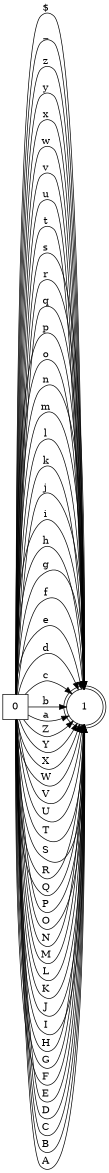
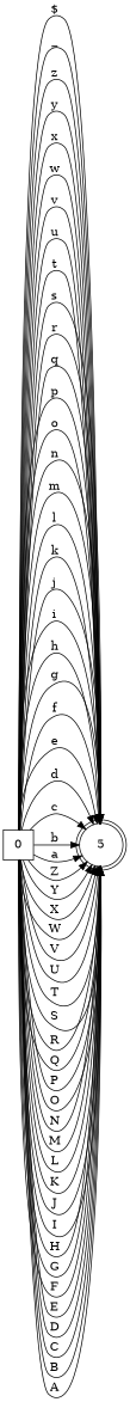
  digraph {
    rankdir=LR
    0 [shape=square]
-   1 [shape=doublecircle]
+   1 [shape=doublecircle label=5]
    0 -> 1 [label="$ "]
    0 -> 1 [label="_ "]
    0 -> 1 [label="z "]
    0 -> 1 [label="y "]
    0 -> 1 [label="x "]
    0 -> 1 [label="w "]
    0 -> 1 [label="v "]
    0 -> 1 [label="u "]
    0 -> 1 [label="t "]
    0 -> 1 [label="s "]
    0 -> 1 [label="r "]
    0 -> 1 [label="q "]
    0 -> 1 [label="p "]
    0 -> 1 [label="o "]
    0 -> 1 [label="n "]
    0 -> 1 [label="m "]
    0 -> 1 [label="l "]
    0 -> 1 [label="k "]
    0 -> 1 [label="j "]
    0 -> 1 [label="i "]
    0 -> 1 [label="h "]
    0 -> 1 [label="g "]
    0 -> 1 [label="f "]
    0 -> 1 [label="e "]
    0 -> 1 [label="d "]
    0 -> 1 [label="c "]
    0 -> 1 [label="b "]
    0 -> 1 [label="a "]
    0 -> 1 [label="Z "]
    0 -> 1 [label="Y "]
    0 -> 1 [label="X "]
    0 -> 1 [label="W "]
    0 -> 1 [label="V "]
    0 -> 1 [label="U "]
    0 -> 1 [label="T "]
    0 -> 1 [label="S "]
    0 -> 1 [label="R "]
    0 -> 1 [label="Q "]
    0 -> 1 [label="P "]
    0 -> 1 [label="O "]
    0 -> 1 [label="N "]
    0 -> 1 [label="M "]
    0 -> 1 [label="L "]
    0 -> 1 [label="K "]
    0 -> 1 [label="J "]
    0 -> 1 [label="I "]
    0 -> 1 [label="H "]
    0 -> 1 [label="G "]
    0 -> 1 [label="F "]
    0 -> 1 [label="E "]
    0 -> 1 [label="D "]
    0 -> 1 [label="C "]
    0 -> 1 [label="B "]
    0 -> 1 [label="A "]
  }
